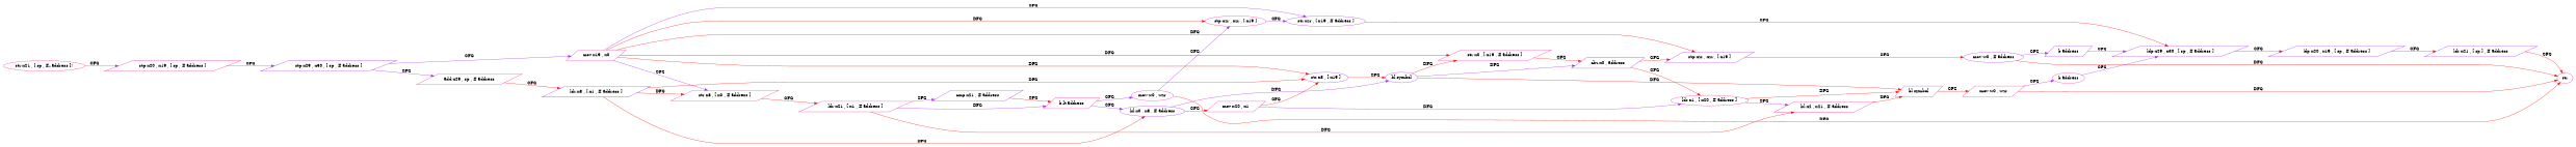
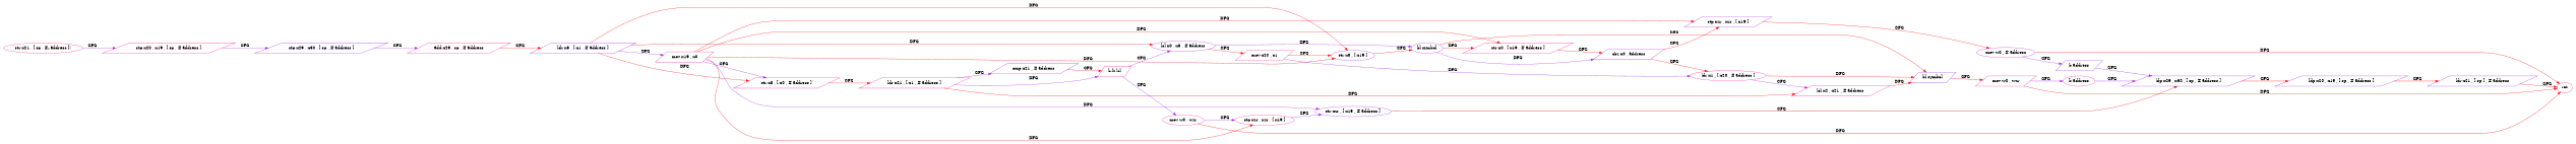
  digraph {
    rankdir=LR
    node [color=deeppink shape=parallelogram]
    edge [color=red]
    n1 [label="str x21 , [ sp , #- address ]!" shape=ellipse]
    n2 [label="stp x20 , x19 , [ sp , # address ]"]
    n3 [color=purple label="stp x29 , x30 , [ sp , # address ]"]
    n4 [label="add x29 , sp , # address"]
    n5 [color=purple label="ldr x8 , [ x1 , # address ]"]
    n6 [label="mov x19 , x0"]
    n7 [label="str x8 , [ x0 , # address ]"]
    n8 [color=purple label="lsl x0 , x8 , # address" shape=ellipse]
    n9 [color=purple label="str x8 , [ x19 ]" shape=ellipse]
    n10 [label="stp xzr , xzr , [ x19 ]" shape=ellipse]
    n11 [color=purple label="str xzr , [ x19 , # address ]" shape=ellipse]
    n12 [label="str x0 , [ x19 , # address ]"]
    n13 [color=purple label="stp xzr , xzr , [ x19 ]"]
    n14 [label="ldr x21 , [ x1 , # address ]"]
    n15 [label="mov x20 , x1"]
    n16 [color=purple label="bl symbol" shape=ellipse]
    n17 [color=purple label="ldp x29 , x30 , [ sp , # address ]"]
    n18 [color=purple label="cbz x0 , address"]
    n19 [color=purple label="mov w0 , # address" shape=ellipse]
    n20 [color=purple label="cmp x21 , # address"]
-   n21 [label="b.lt address"]
+   n21 [label="b.lt lsl"]
    n22 [label="lsl x2 , x21 , # address"]
    n23 [label="mov w0 , wzr" shape=ellipse]
    n24 [color=purple label="bl symbol"]
-   n25 [label=str shape=ellipse]
+   n25 [label=ret shape=ellipse]
    n26 [label="ldr x1 , [ x20 , # address ]" shape=ellipse]
    n27 [color=purple label="ldp x20 , x19 , [ sp , # address ]"]
    n28 [color=purple label="ldr x21 , [ sp ] , # address"]
    n29 [label="mov w0 , wzr"]
    n30 [color=purple label="b address"]
    n31 [label="b address" shape=ellipse]
    n1 -> n2 [color=purple label=CFG]
    n2 -> n3 [color=purple label=CFG]
    n3 -> n4 [color=purple label=CFG]
    n4 -> n5 [label=CFG]
-   n3 -> n6 [color=purple label=CFG]
+   n5 -> n6 [color=purple label=CFG]
    n5 -> n7 [label=DFG]
    n5 -> n8 [label=DFG]
    n5 -> n9 [label=DFG]
    n6 -> n7 [color=purple label=CFG]
    n6 -> n9 [label=DFG]
    n6 -> n10 [label=DFG]
-   n6 -> n11 [color=purple label=CFG]
+   n6 -> n11 [color=purple label=DFG]
    n6 -> n12 [label=DFG]
    n6 -> n13 [label=DFG]
    n7 -> n14 [label=CFG]
    n8 -> n15 [label=CFG]
    n8 -> n16 [color=purple label=DFG]
    n9 -> n16 [label=CFG]
    n10 -> n11 [color=purple label=CFG]
    n11 -> n17 [label=CFG]
    n12 -> n18 [label=CFG]
    n13 -> n19 [label=CFG]
    n14 -> n20 [color=purple label=CFG]
    n14 -> n21 [color=purple label=DFG]
    n14 -> n22 [label=DFG]
    n15 -> n9 [label=CFG]
    n15 -> n26 [color=purple label=DFG]
    n16 -> n12 [label=DFG]
    n16 -> n18 [color=purple label=DFG]
    n16 -> n24 [label=DFG]
    n17 -> n27 [label=CFG]
    n18 -> n13 [label=CFG]
    n18 -> n26 [label=CFG]
    n19 -> n25 [label=DFG]
    n19 -> n30 [color=purple label=CFG]
    n20 -> n21 [label=CFG]
    n21 -> n8 [color=purple label=CFG]
    n21 -> n23 [color=purple label=CFG]
    n22 -> n24 [label=DFG]
    n23 -> n10 [color=purple label=CFG]
    n23 -> n25 [label=DFG]
    n24 -> n29 [label=CFG]
    n26 -> n22 [color=purple label=CFG]
    n26 -> n24 [label=DFG]
    n27 -> n28 [label=CFG]
    n28 -> n25 [label=CFG]
    n29 -> n25 [label=DFG]
    n29 -> n31 [color=purple label=CFG]
    n30 -> n17 [color=purple label=CFG]
    n31 -> n17 [color=purple label=CFG]
  }
